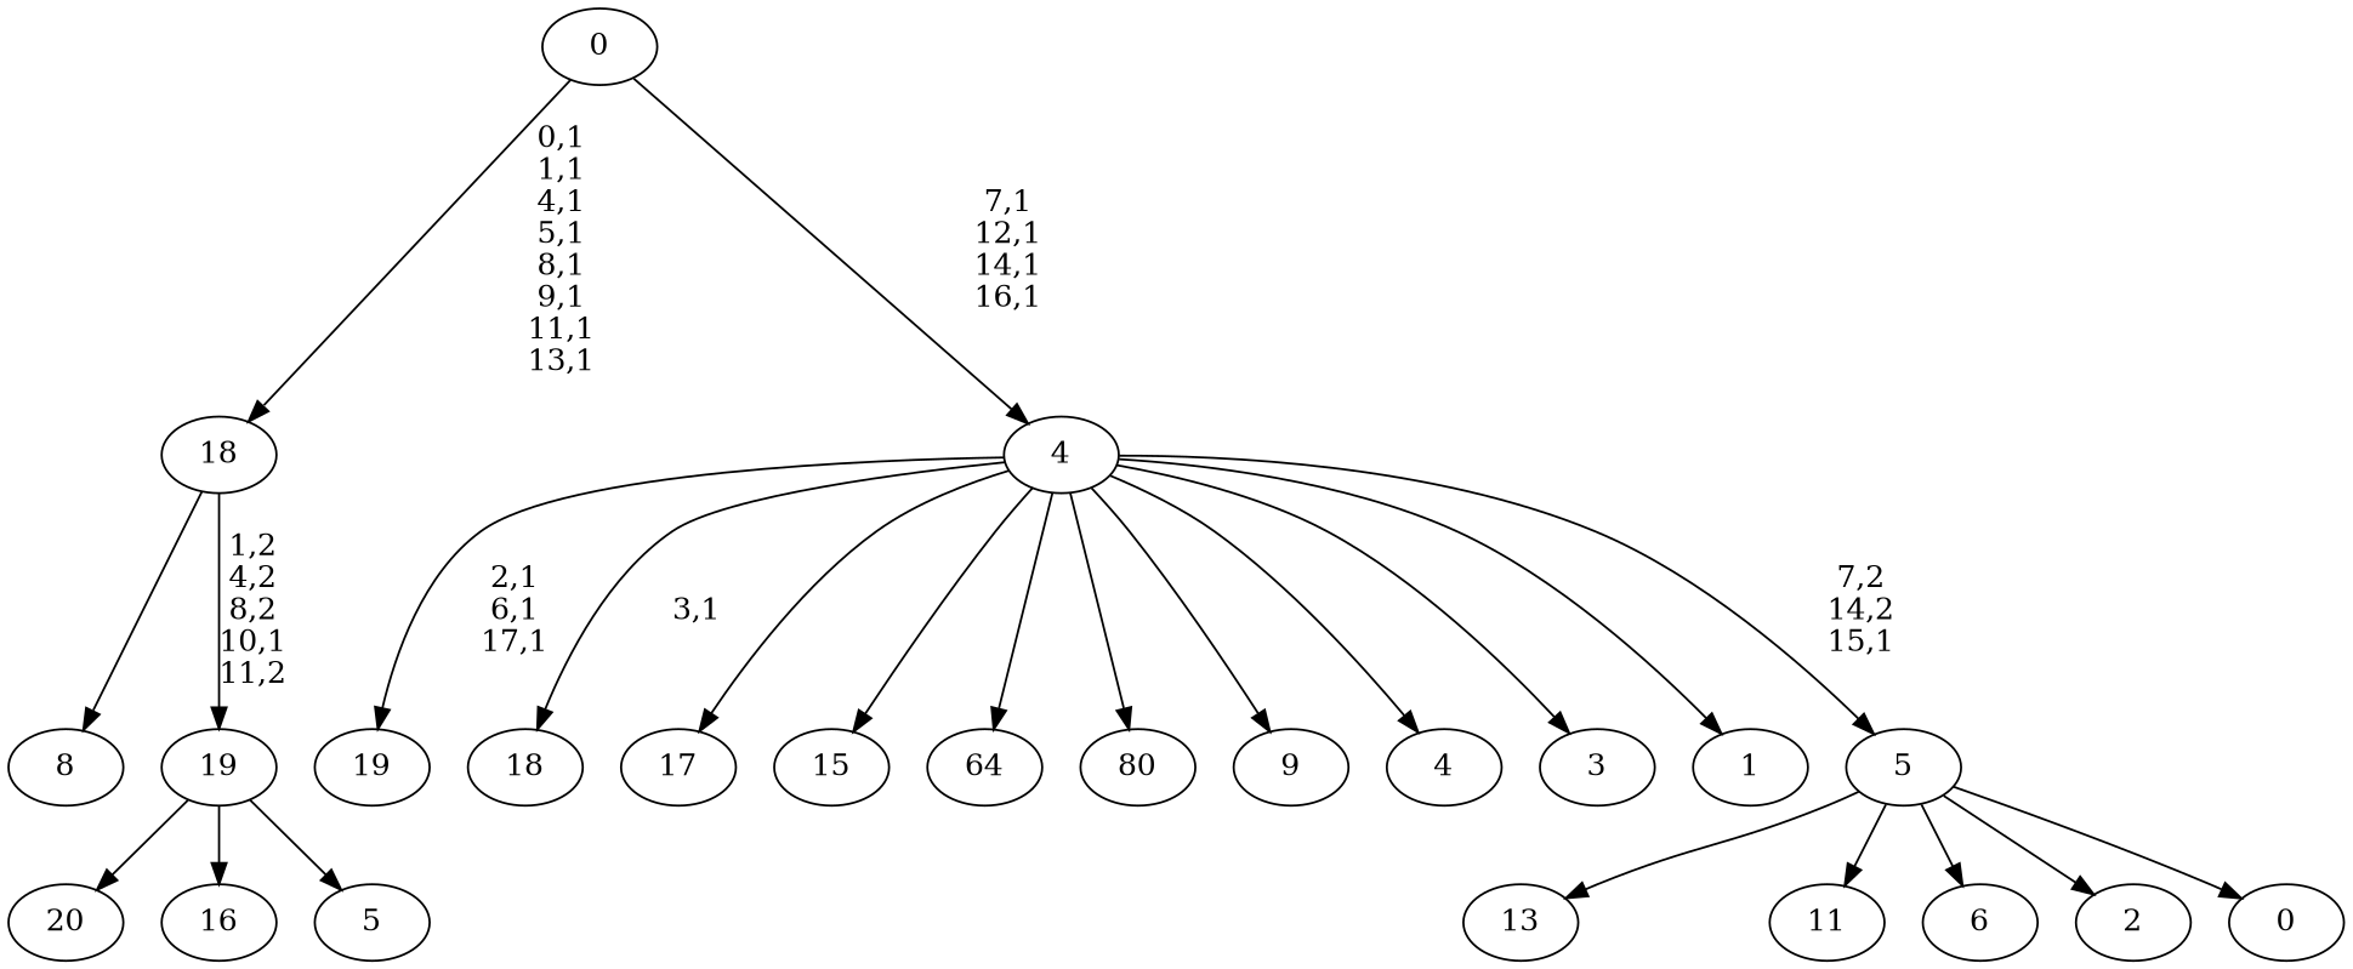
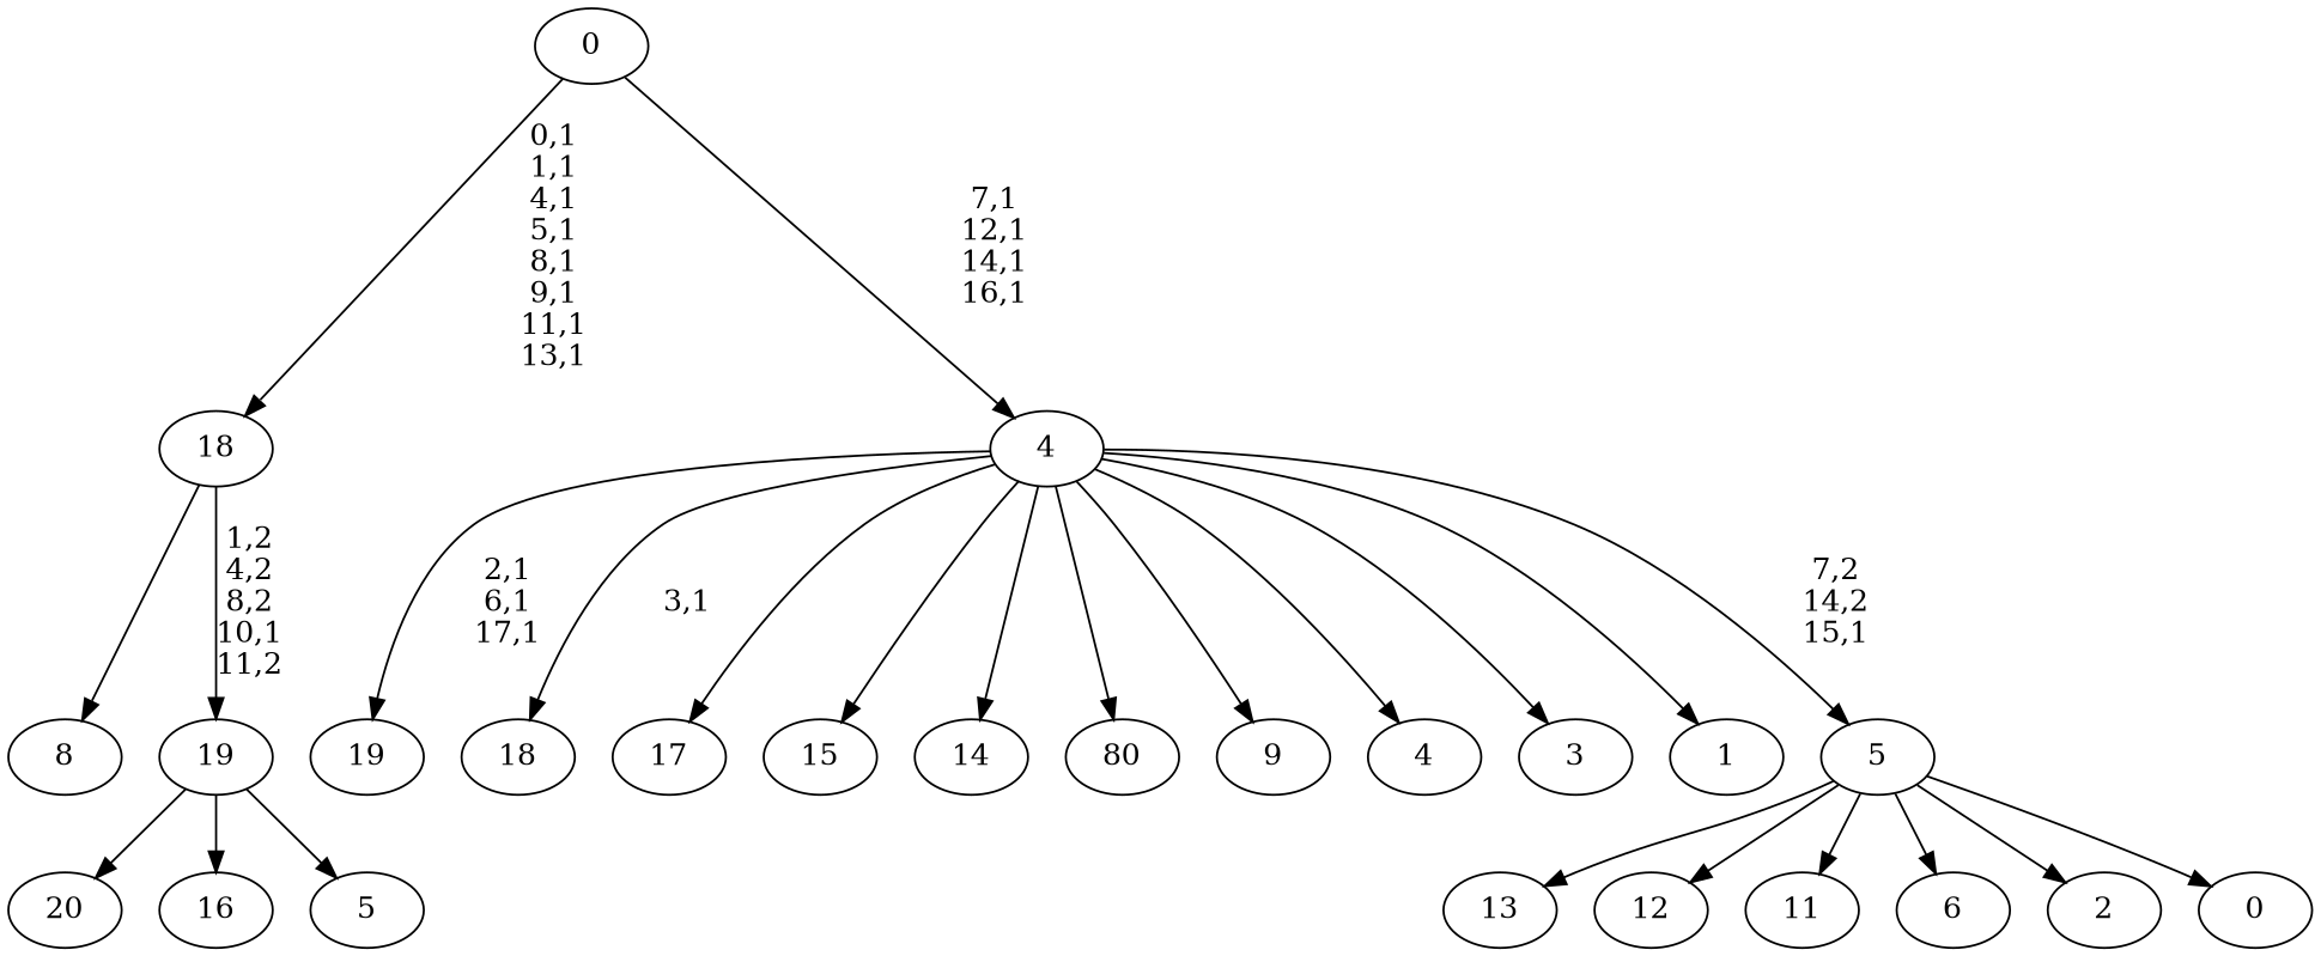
  digraph {
    n1 [label=20]
    n2 [label=19]
    n3 [label=18]
    n4 [label=17]
    n5 [label=16]
    n6 [label=15]
-   n7 [label=64]
+   n7 [label=14]
    n8 [label=13]
+   n9 [label=12]
    n10 [label=11]
    n11 [label=80]
    n12 [label=9]
    n13 [label=8]
    n14 [label=6]
    n15 [label=5]
    19
    18
    n18 [label=4]
    n19 [label=3]
    n20 [label=2]
    n21 [label=1]
    n22 [label=0]
    5
    4
    0
    19 -> n1
    19 -> n5
    19 -> n15
    18 -> n13
    18 -> 19 [label="1,2\n4,2\n8,2\n10,1\n11,2"]
    5 -> n8
+   5 -> n9
    5 -> n10
    5 -> n14
    5 -> n20
    5 -> n22
    4 -> n2 [label="2,1\n6,1\n17,1"]
    4 -> n3 [label="3,1"]
    4 -> n4
    4 -> n6
    4 -> n7
    4 -> n11
    4 -> n12
    4 -> n18
    4 -> n19
    4 -> n21
    4 -> 5 [label="7,2\n14,2\n15,1"]
    0 -> 18 [label="0,1\n1,1\n4,1\n5,1\n8,1\n9,1\n11,1\n13,1"]
    0 -> 4 [label="7,1\n12,1\n14,1\n16,1"]
  }
